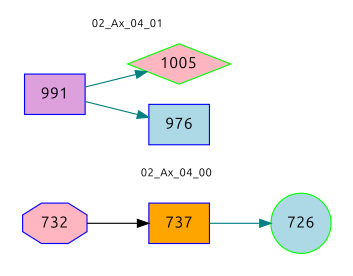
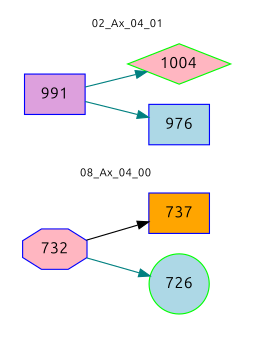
  digraph {
    fontname=Ubuntu
    rankdir=LR
    node [color=blue fillcolor=lightpink fontname=Ubuntu shape=box style=filled]
    edge [color=teal fontname=Ubuntu]
    n1 [label=732 shape=octagon]
    n2 [color=green fillcolor=lightblue label=726 shape=circle]
    n3 [fillcolor=orange label=737]
    n4 [fillcolor=plum label=991]
    n5 [fillcolor=lightblue label=976]
-   n6 [color=green label=1005 shape=diamond]
+   n6 [color=green label=1004 shape=diamond]
    subgraph cluster_1 {
      color=white
      fontsize=10
-     label="02_Ax_04_00"
+     label="08_Ax_04_00"
      n1
      n2
      n3
    }
    subgraph cluster_2 {
      color=white
      fontsize=10
      label="02_Ax_04_01"
      n4
      n5
      n6
    }
-   n3 -> n2
+   n1 -> n2
    n1 -> n3 [color=black]
    n4 -> n5
    n4 -> n6
  }
